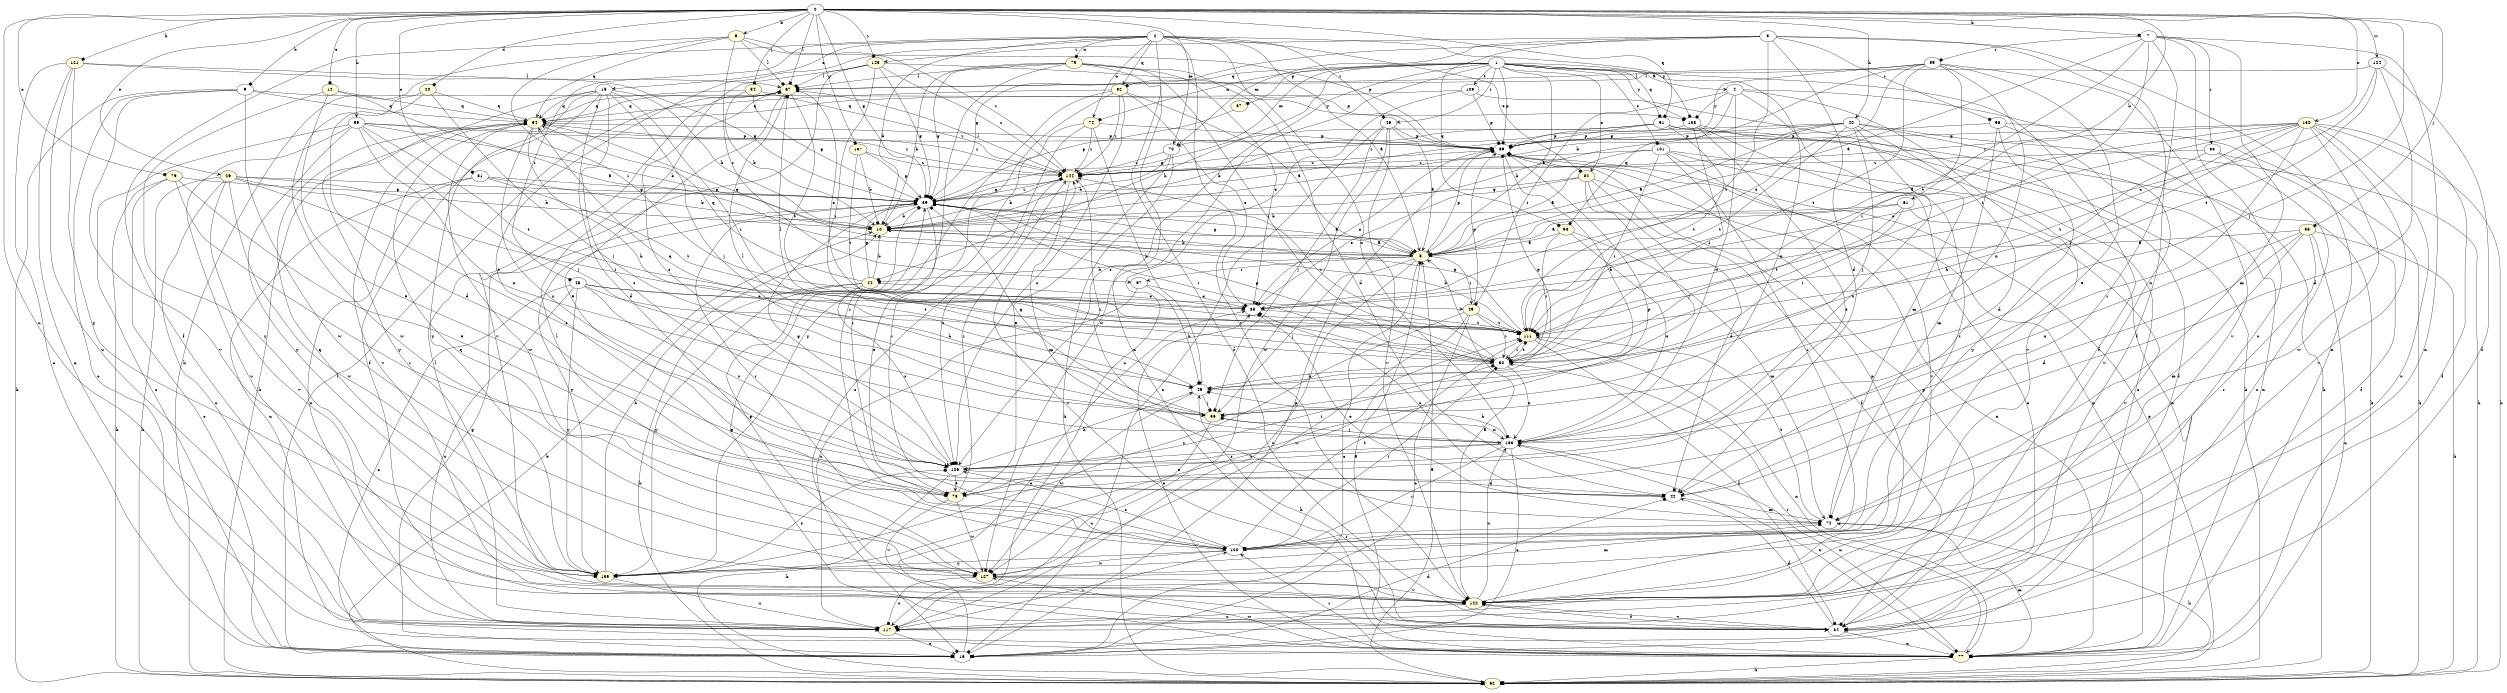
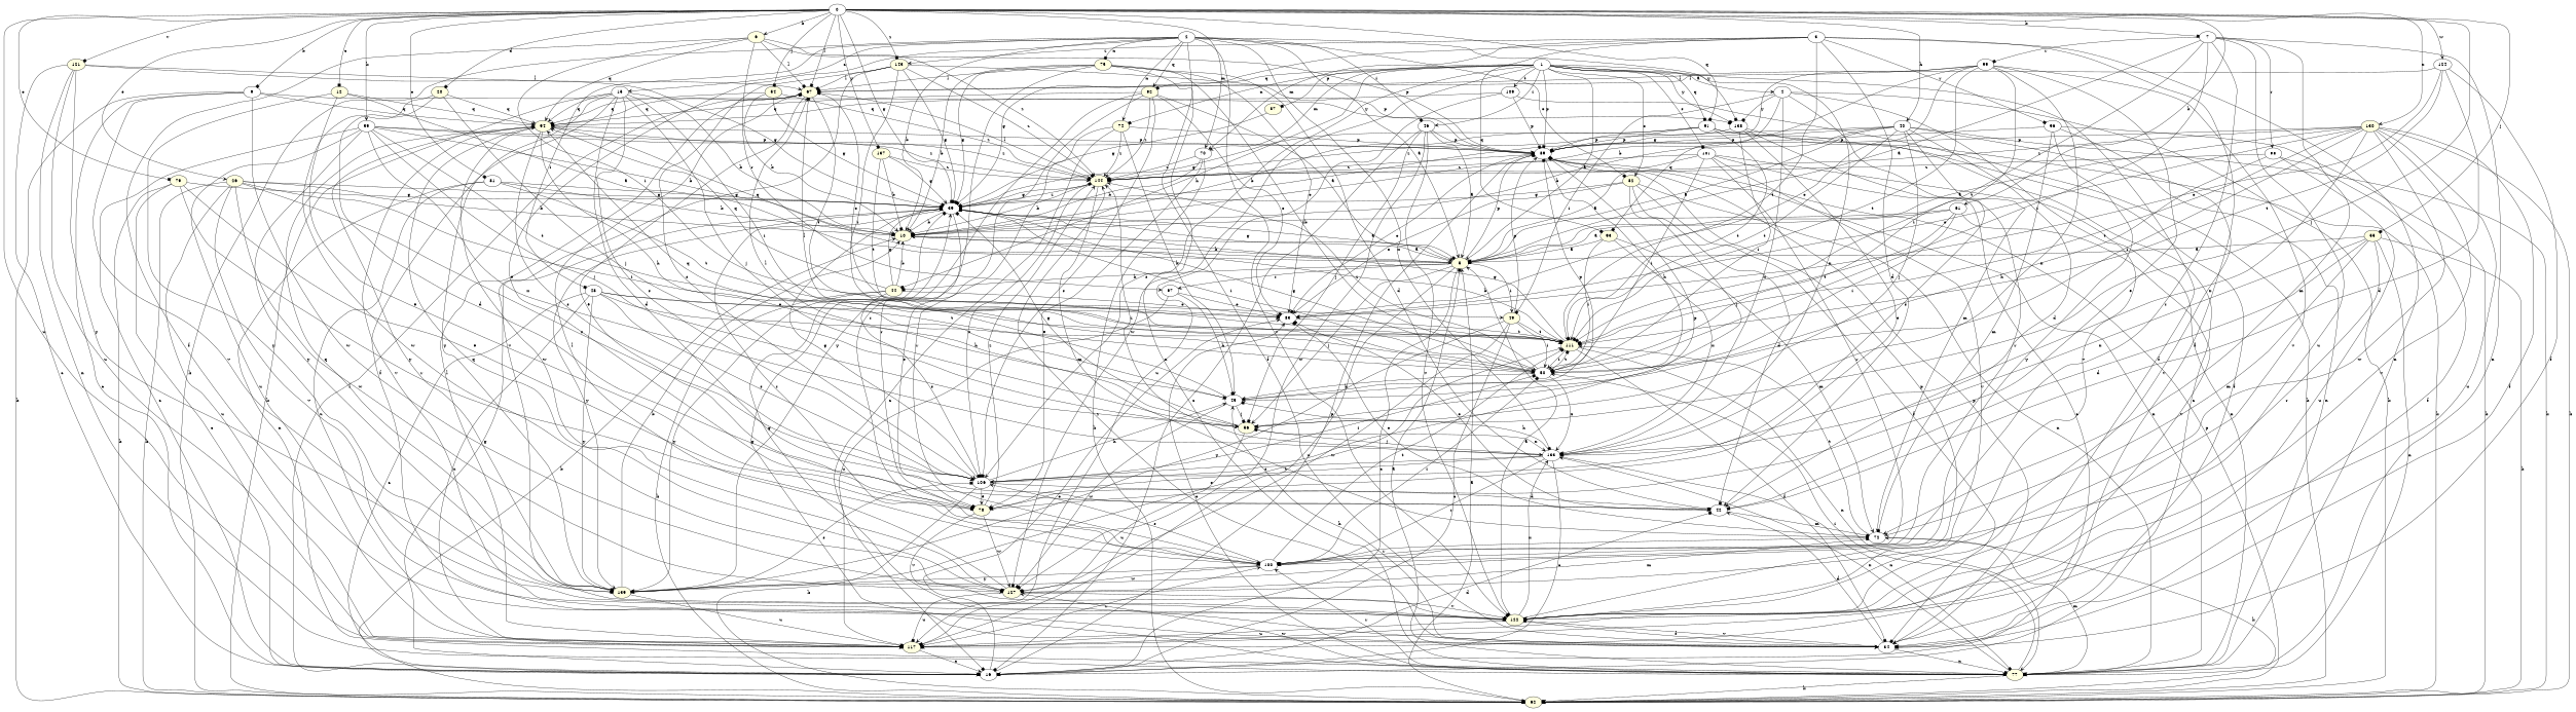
  strict digraph {
    node [fillcolor=white style=filled]
    edge [arrowhead=vee]
    6 [fillcolor=lightyellow]
    0
    7
    9
    12 [fillcolor=lightyellow]
    20 [fillcolor=lightyellow]
    26 [fillcolor=lightyellow]
    39
    40
    54 [fillcolor=lightyellow]
    55 [fillcolor=lightyellow]
    56 [fillcolor=lightyellow]
    59
    61
    67 [fillcolor=lightyellow]
    70
    79 [fillcolor=lightyellow]
    81
    91
    117 [fillcolor=lightyellow]
    121 [fillcolor=lightyellow]
    124
    130 [fillcolor=lightyellow]
    137 [fillcolor=lightyellow]
    143 [fillcolor=lightyellow]
    34
    89
    49 [fillcolor=lightyellow]
    94 [fillcolor=lightyellow]
    97
    144 [fillcolor=lightyellow]
    5 [fillcolor=lightyellow]
    77 [fillcolor=lightyellow]
    111 [fillcolor=lightyellow]
    72
    50
    98
    99
    100
    127 [fillcolor=lightyellow]
    138
    62 [fillcolor=lightyellow]
    122 [fillcolor=lightyellow]
    16
    n45 [fillcolor=lightyellow label=78]
    139 [fillcolor=lightyellow]
    n47 [label=42]
    106
    10 [fillcolor=lightyellow]
    133
    83
    1
    4
    44 [fillcolor=lightyellow]
    46
    74 [fillcolor=lightyellow]
    82 [fillcolor=lightyellow]
    87 [fillcolor=lightyellow]
    92 [fillcolor=lightyellow]
    101
    109
    93 [fillcolor=lightyellow]
    45
    2
    15
    48
    75 [fillcolor=lightyellow]
    3
    96
    6 -> 67 [arrowhead=box label=l]
    6 -> 34 [label=f]
    6 -> 89 [arrowhead=box label=p]
    6 -> 49 [label=i]
    6 -> 94 [label=q]
    6 -> 97 [label=r]
    6 -> 144 [label=z]
    0 -> 6 [label=b]
    0 -> 7 [arrowhead=box label=b]
    0 -> 9 [arrowhead=box label=b]
    0 -> 12 [arrowhead=box label=c]
    0 -> 20 [arrowhead=box label=d]
    0 -> 26 [label=e]
    0 -> 39 [arrowhead=box label=g]
    0 -> 40 [label=h]
    0 -> 54 [arrowhead=box label=j]
    0 -> 55 [arrowhead=box label=j]
    0 -> 56 [arrowhead=box label=j]
    0 -> 59 [label=k]
    0 -> 61 [label=k]
    0 -> 67 [arrowhead=box label=l]
    0 -> 70 [label=m]
    0 -> 79 [arrowhead=box label=o]
    0 -> 81 [arrowhead=box label=o]
    0 -> 91 [arrowhead=box label=q]
    0 -> 117 [label=u]
-   0 -> 121 [arrowhead=box label=h]
+   0 -> 121 [arrowhead=box label=v]
    0 -> 124 [label=w]
    0 -> 130 [label=x]
    0 -> 137 [arrowhead=box label=y]
    0 -> 143 [arrowhead=box label=z]
    7 -> 117 [label=u]
    7 -> 5 [label=a]
    7 -> 77 [arrowhead=box label=n]
    7 -> 111 [arrowhead=box label=t]
    7 -> 72 [label=m]
    7 -> 50 [arrowhead=box label=i]
    7 -> 98 [label=r]
    7 -> 99 [arrowhead=box label=r]
    7 -> 100 [arrowhead=box label=r]
    9 -> 94 [label=q]
    9 -> 127 [arrowhead=box label=w]
    9 -> 138 [arrowhead=box label=y]
    9 -> 62 [label=k]
    9 -> 122 [label=v]
    9 -> 16 [label=c]
    12 -> 94 [label=q]
    12 -> 5 [label=a]
    12 -> n45 [arrowhead=box label=e]
    12 -> 139 [arrowhead=box label=y]
    20 -> 56 [label=j]
    20 -> 94 [label=q]
    20 -> 127 [arrowhead=box label=w]
    20 -> n47 [label=d]
    26 -> 39 [arrowhead=box label=g]
    26 -> 117 [label=u]
    26 -> 50 [label=i]
    26 -> 127 [label=w]
    26 -> 62 [label=k]
    26 -> 122 [arrowhead=box label=v]
    26 -> 106 [label=s]
    26 -> 10 [label=b]
    39 -> 144 [arrowhead=box label=z]
    39 -> 5 [label=a]
    39 -> 50 [label=i]
    39 -> 100 [arrowhead=box label=r]
    39 -> n45 [arrowhead=box label=e]
    39 -> 139 [label=y]
    39 -> 10 [label=b]
    40 -> 56 [label=j]
    40 -> 89 [arrowhead=box label=p]
    40 -> 144 [label=z]
    40 -> 5 [label=a]
    40 -> 111 [label=t]
    40 -> 62 [label=k]
    40 -> 122 [arrowhead=box label=v]
    40 -> n47 [label=d]
    40 -> 106 [label=s]
    40 -> 10 [arrowhead=box label=b]
    54 -> 39 [arrowhead=box label=g]
    54 -> 94 [arrowhead=box label=q]
    54 -> 144 [label=z]
    54 -> 10 [label=b]
    55 -> 5 [arrowhead=box label=a]
    55 -> 77 [label=n]
    55 -> 72 [label=m]
    55 -> 100 [arrowhead=box label=r]
    55 -> 62 [label=k]
    55 -> n47 [label=d]
    55 -> 133 [arrowhead=box label=x]
    56 -> 39 [arrowhead=box label=g]
    56 -> 67 [label=l]
    56 -> 117 [arrowhead=box label=u]
    56 -> 133 [label=x]
    59 -> 56 [label=j]
    59 -> 117 [label=u]
    59 -> 89 [label=p]
    59 -> 144 [label=z]
    59 -> 111 [label=t]
    59 -> 16 [arrowhead=box label=c]
    59 -> 139 [arrowhead=box label=y]
    59 -> 10 [arrowhead=box label=b]
    59 -> 133 [label=x]
    61 -> 5 [arrowhead=box label=a]
    61 -> 111 [arrowhead=box label=t]
    61 -> 50 [label=i]
    61 -> 122 [label=v]
    61 -> 10 [arrowhead=box label=b]
    67 -> 94 [label=q]
    67 -> 111 [label=t]
    67 -> n45 [arrowhead=box label=e]
    67 -> 83 [arrowhead=box label=o]
    70 -> 144 [arrowhead=box label=z]
    70 -> 62 [label=k]
    70 -> n45 [label=e]
    70 -> 10 [arrowhead=box label=b]
    79 -> 39 [label=g]
    79 -> 100 [label=r]
    79 -> 62 [arrowhead=box label=k]
    79 -> 16 [label=c]
    79 -> n45 [arrowhead=box label=e]
    81 -> 39 [label=g]
    81 -> 117 [arrowhead=box label=u]
    81 -> 77 [label=n]
    81 -> 111 [arrowhead=box label=t]
    81 -> 10 [label=b]
    91 -> 39 [arrowhead=box label=g]
    91 -> 34 [label=f]
    91 -> 89 [arrowhead=box label=p]
    91 -> 111 [arrowhead=box label=t]
    91 -> 62 [label=k]
    91 -> 10 [label=b]
    117 -> 67 [arrowhead=box label=l]
    117 -> 100 [label=r]
    117 -> 16 [label=c]
    121 -> 39 [arrowhead=box label=g]
    121 -> 67 [label=l]
    121 -> 117 [arrowhead=box label=u]
    121 -> 77 [arrowhead=box label=n]
    121 -> 16 [arrowhead=box label=c]
    121 -> 139 [arrowhead=box label=y]
    124 -> 67 [arrowhead=box label=l]
    124 -> 34 [label=f]
    124 -> 111 [arrowhead=box label=t]
    124 -> n47 [arrowhead=box label=d]
    124 -> 83 [label=o]
    130 -> 117 [arrowhead=box label=u]
    130 -> 34 [arrowhead=box label=f]
    130 -> 89 [arrowhead=box label=p]
    130 -> 144 [arrowhead=box label=z]
    130 -> 5 [arrowhead=box label=a]
    130 -> 111 [arrowhead=box label=t]
    130 -> 50 [label=i]
    130 -> 127 [label=w]
    130 -> 62 [label=k]
    130 -> 122 [arrowhead=box label=v]
    130 -> 133 [label=x]
    130 -> 83 [label=o]
    137 -> 39 [label=g]
    137 -> 144 [label=z]
    137 -> 111 [label=t]
    137 -> 10 [arrowhead=box label=b]
    143 -> 39 [arrowhead=box label=g]
    143 -> 67 [arrowhead=box label=l]
    143 -> 89 [label=p]
    143 -> 144 [arrowhead=box label=z]
    143 -> 50 [label=i]
    143 -> 122 [label=v]
    143 -> 106 [label=s]
    34 -> 39 [arrowhead=box label=g]
    34 -> 89 [arrowhead=box label=p]
    34 -> 144 [label=z]
    34 -> 77 [arrowhead=box label=n]
    34 -> 122 [arrowhead=box label=v]
    34 -> n47 [label=d]
    34 -> 45 [label=h]
    89 -> 144 [arrowhead=box label=z]
    89 -> 77 [label=n]
    89 -> 83 [arrowhead=box label=o]
    89 -> 45 [label=h]
    49 -> 89 [label=p]
    49 -> 111 [arrowhead=box label=t]
    49 -> 50 [label=i]
    49 -> 127 [arrowhead=box label=w]
    49 -> 16 [label=c]
    49 -> 139 [arrowhead=box label=y]
    94 -> 89 [label=p]
    94 -> 144 [arrowhead=box label=z]
    94 -> 127 [arrowhead=box label=w]
    94 -> 122 [label=v]
    94 -> 139 [arrowhead=box label=y]
    94 -> 106 [label=s]
    94 -> 45 [label=h]
    97 -> 117 [arrowhead=box label=u]
    97 -> 83 [label=o]
    97 -> 45 [arrowhead=box label=h]
    144 -> 39 [arrowhead=box label=g]
    144 -> 67 [arrowhead=box label=l]
    144 -> 72 [arrowhead=box label=m]
    144 -> 106 [arrowhead=box label=s]
    144 -> 10 [arrowhead=box label=b]
    5 -> 39 [arrowhead=box label=g]
    5 -> 56 [label=j]
    5 -> 117 [arrowhead=box label=u]
    5 -> 89 [arrowhead=box label=p]
    5 -> 49 [label=i]
    5 -> 94 [label=q]
    5 -> 97 [label=r]
    5 -> 16 [label=c]
    5 -> 10 [label=b]
    5 -> 44 [arrowhead=box label=h]
    77 -> 39 [label=g]
    77 -> 5 [arrowhead=box label=a]
    77 -> 72 [label=m]
    77 -> 50 [label=i]
    77 -> 100 [label=r]
    77 -> 127 [label=w]
    77 -> 62 [arrowhead=box label=k]
    77 -> 133 [label=x]
    77 -> 83 [label=o]
    111 -> 39 [arrowhead=box label=g]
    111 -> 34 [arrowhead=box label=f]
    111 -> 77 [label=n]
    111 -> 50 [label=i]
    111 -> 10 [label=b]
    72 -> 111 [label=t]
    72 -> 100 [arrowhead=box label=r]
    72 -> 62 [arrowhead=box label=k]
    72 -> 83 [arrowhead=box label=o]
    50 -> 39 [arrowhead=box label=g]
    50 -> 67 [arrowhead=box label=l]
    50 -> 144 [label=z]
    50 -> 111 [arrowhead=box label=t]
    50 -> 133 [label=x]
    50 -> 45 [label=h]
    98 -> 117 [label=u]
    98 -> 34 [arrowhead=box label=f]
    98 -> 144 [arrowhead=box label=z]
    98 -> 45 [label=h]
    99 -> 39 [arrowhead=box label=g]
    99 -> 67 [arrowhead=box label=l]
    99 -> 111 [arrowhead=box label=t]
    99 -> 50 [label=i]
    99 -> 122 [arrowhead=box label=v]
    99 -> n45 [label=e]
    99 -> 10 [label=b]
    99 -> 133 [arrowhead=box label=x]
    99 -> 83 [label=o]
    100 -> 111 [arrowhead=box label=t]
    100 -> 50 [arrowhead=box label=i]
    100 -> 127 [arrowhead=box label=w]
    100 -> 139 [label=y]
    100 -> 106 [label=s]
    127 -> 67 [label=l]
    127 -> 117 [arrowhead=box label=u]
    127 -> 94 [label=q]
    127 -> 72 [arrowhead=box label=m]
    127 -> 122 [arrowhead=box label=v]
    138 -> 89 [label=p]
    138 -> 50 [label=i]
    138 -> 100 [label=r]
    138 -> 16 [arrowhead=box label=c]
    138 -> n45 [label=e]
    62 -> 89 [label=p]
    62 -> 5 [label=a]
    62 -> 10 [label=b]
    122 -> 117 [label=u]
    122 -> 34 [label=f]
    122 -> 89 [arrowhead=box label=p]
    122 -> 5 [label=a]
    122 -> 133 [label=x]
    16 -> 39 [arrowhead=box label=g]
    16 -> 67 [arrowhead=box label=l]
    16 -> 89 [arrowhead=box label=p]
    16 -> n47 [arrowhead=box label=d]
    16 -> 83 [label=o]
    n45 -> 144 [label=z]
    n45 -> 127 [label=w]
    n45 -> 122 [arrowhead=box label=v]
    139 -> 117 [label=u]
    139 -> 94 [arrowhead=box label=q]
    139 -> 111 [label=t]
    139 -> 106 [arrowhead=box label=s]
    139 -> 10 [label=b]
    n47 -> 72 [arrowhead=box label=m]
    n47 -> 83 [arrowhead=box label=o]
    106 -> 39 [label=g]
    106 -> 89 [label=p]
    106 -> 50 [arrowhead=box label=i]
    106 -> 62 [arrowhead=box label=k]
    106 -> n45 [label=e]
    106 -> n47 [label=d]
    106 -> 45 [label=h]
    10 -> 5 [label=a]
    133 -> 56 [arrowhead=box label=j]
    133 -> 144 [label=z]
    133 -> 77 [arrowhead=box label=n]
    133 -> 100 [label=r]
    133 -> 16 [arrowhead=box label=c]
    133 -> n45 [arrowhead=box label=e]
    133 -> 106 [label=s]
    133 -> 45 [arrowhead=box label=h]
    83 -> 111 [label=t]
    1 -> 70 [label=m]
    1 -> 91 [arrowhead=box label=q]
    1 -> 34 [label=f]
    1 -> 89 [arrowhead=box label=p]
    1 -> 5 [label=a]
    1 -> 127 [arrowhead=box label=w]
    1 -> 138 [arrowhead=box label=y]
    1 -> 106 [label=s]
    1 -> 133 [label=x]
    1 -> 4 [label=a]
    1 -> 44 [arrowhead=box label=h]
    1 -> 46 [label=i]
    1 -> 74 [arrowhead=box label=n]
    1 -> 82 [label=o]
    1 -> 87 [arrowhead=box label=p]
    1 -> 92 [arrowhead=box label=q]
    1 -> 101 [arrowhead=box label=s]
    1 -> 109 [label=t]
    4 -> 49 [arrowhead=box label=i]
    4 -> 72 [label=m]
    4 -> 138 [arrowhead=box label=y]
    4 -> 62 [arrowhead=box label=k]
    4 -> 122 [label=v]
    4 -> 133 [arrowhead=box label=x]
    4 -> 93 [arrowhead=box label=q]
    44 -> 39 [arrowhead=box label=g]
    44 -> 94 [label=q]
    44 -> 62 [arrowhead=box label=k]
    44 -> 139 [label=y]
    44 -> 106 [arrowhead=box label=s]
    44 -> 10 [label=b]
    44 -> 83 [label=o]
    46 -> 56 [arrowhead=box label=j]
    46 -> 89 [arrowhead=box label=p]
    46 -> 5 [label=a]
    46 -> 127 [arrowhead=box label=w]
    46 -> 122 [arrowhead=box label=v]
    46 -> 16 [arrowhead=box label=c]
    74 -> 89 [label=p]
    74 -> 144 [label=z]
    74 -> 100 [label=r]
    74 -> 16 [arrowhead=box label=c]
    74 -> 45 [label=h]
    82 -> 39 [arrowhead=box label=g]
    82 -> 56 [label=j]
    82 -> 34 [arrowhead=box label=f]
    82 -> 77 [arrowhead=box label=n]
    82 -> n47 [arrowhead=box label=d]
    82 -> 83 [label=o]
    87 -> 39 [label=g]
    92 -> 94 [arrowhead=box label=q]
    92 -> 144 [label=z]
    92 -> 5 [arrowhead=box label=a]
    92 -> 100 [label=r]
    92 -> 139 [label=y]
    92 -> 106 [arrowhead=box label=s]
    92 -> 83 [arrowhead=box label=o]
    101 -> 144 [label=z]
    101 -> 5 [arrowhead=box label=a]
    101 -> 77 [label=n]
    101 -> 50 [label=i]
    101 -> 100 [arrowhead=box label=r]
    101 -> 122 [arrowhead=box label=v]
    101 -> 16 [label=c]
    109 -> 117 [label=u]
    109 -> 89 [arrowhead=box label=p]
    109 -> 94 [arrowhead=box label=q]
    109 -> 62 [label=k]
    93 -> 5 [arrowhead=box label=a]
    93 -> 72 [label=m]
    93 -> 50 [arrowhead=box label=i]
    93 -> 133 [label=x]
    45 -> 56 [arrowhead=box label=j]
    45 -> 89 [arrowhead=box label=p]
    45 -> 94 [label=q]
    45 -> 127 [arrowhead=box label=w]
    2 -> 5 [label=a]
    2 -> 77 [label=n]
    2 -> 138 [arrowhead=box label=y]
    2 -> 62 [arrowhead=box label=k]
    2 -> 122 [arrowhead=box label=v]
    2 -> n45 [label=e]
    2 -> 10 [label=b]
    2 -> 133 [arrowhead=box label=x]
    2 -> 46 [arrowhead=box label=i]
    2 -> 74 [label=n]
    2 -> 82 [arrowhead=box label=o]
    2 -> 92 [label=q]
    2 -> 15 [label=c]
    2 -> 48 [arrowhead=box label=i]
    2 -> 75 [arrowhead=box label=n]
    15 -> 56 [label=j]
    15 -> 34 [label=f]
    15 -> 94 [label=q]
    15 -> 50 [arrowhead=box label=i]
    15 -> 62 [label=k]
    15 -> 139 [label=y]
    15 -> n47 [arrowhead=box label=d]
    15 -> 106 [label=s]
    15 -> 10 [label=b]
    48 -> 117 [arrowhead=box label=u]
    48 -> 111 [arrowhead=box label=t]
    48 -> 16 [label=c]
    48 -> 139 [label=y]
    48 -> 106 [label=s]
    48 -> 83 [label=o]
    48 -> 45 [arrowhead=box label=h]
    75 -> 39 [arrowhead=box label=g]
    75 -> 67 [arrowhead=box label=l]
    75 -> 34 [label=f]
    75 -> 50 [label=i]
    75 -> 100 [arrowhead=box label=r]
    75 -> n47 [arrowhead=box label=d]
    75 -> 10 [label=b]
    75 -> 83 [label=o]
    3 -> 39 [arrowhead=box label=g]
    3 -> 70 [label=m]
    3 -> 143 [label=z]
    3 -> 34 [label=f]
    3 -> 77 [arrowhead=box label=n]
    3 -> 111 [label=t]
    3 -> n47 [label=d]
    3 -> 93 [arrowhead=box label=q]
    3 -> 96 [arrowhead=box label=r]
    96 -> 89 [label=p]
    96 -> 77 [arrowhead=box label=n]
    96 -> 72 [arrowhead=box label=m]
    96 -> 62 [arrowhead=box label=k]
    96 -> 139 [label=y]
  }
